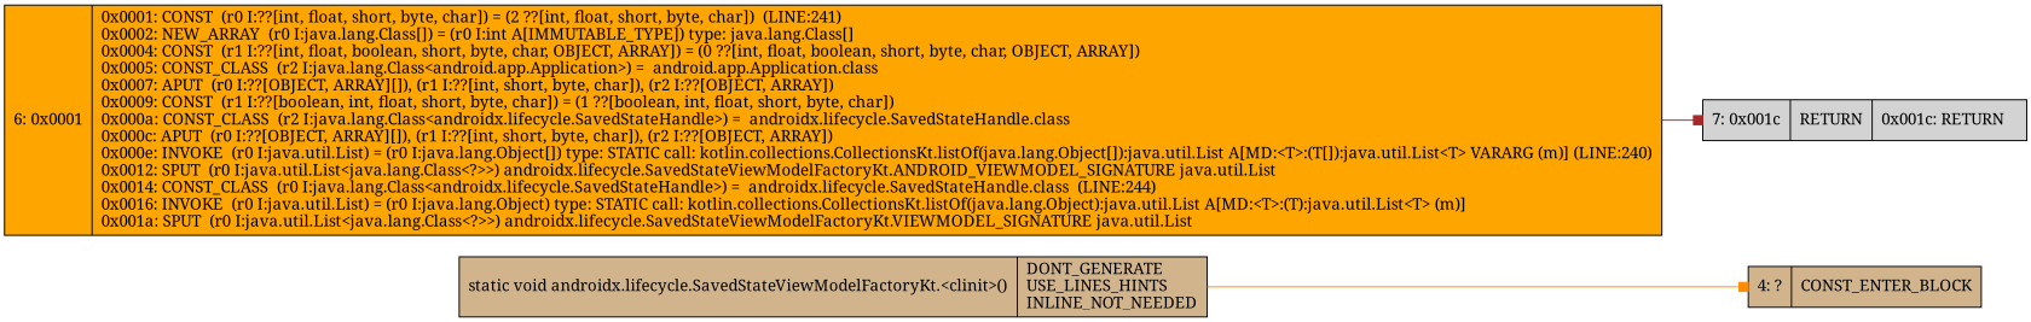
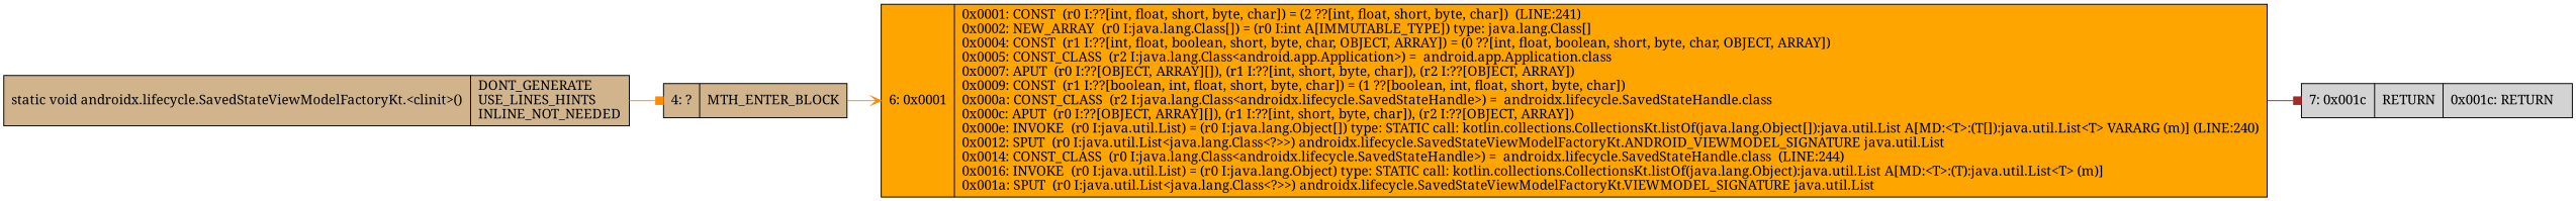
  digraph {
    fontname="Noto Serif"
    rankdir=LR
    node [fillcolor=tan fontname="Noto Serif" shape=record style=filled]
    edge [arrowhead=box color=darkorange fontname="Noto Serif"]
-   n1 [label="{4\:\ ?|CONST_ENTER_BLOCK\l}"]
+   n1 [label="{4\:\ ?|MTH_ENTER_BLOCK\l}"]
    n2 [fillcolor=orange label="{6\:\ 0x0001|0x0001: CONST  (r0 I:??[int, float, short, byte, char]) = (2 ??[int, float, short, byte, char])  (LINE:241)\l0x0002: NEW_ARRAY  (r0 I:java.lang.Class[]) = (r0 I:int A[IMMUTABLE_TYPE]) type: java.lang.Class[] \l0x0004: CONST  (r1 I:??[int, float, boolean, short, byte, char, OBJECT, ARRAY]) = (0 ??[int, float, boolean, short, byte, char, OBJECT, ARRAY]) \l0x0005: CONST_CLASS  (r2 I:java.lang.Class\<android.app.Application\>) =  android.app.Application.class \l0x0007: APUT  (r0 I:??[OBJECT, ARRAY][]), (r1 I:??[int, short, byte, char]), (r2 I:??[OBJECT, ARRAY]) \l0x0009: CONST  (r1 I:??[boolean, int, float, short, byte, char]) = (1 ??[boolean, int, float, short, byte, char]) \l0x000a: CONST_CLASS  (r2 I:java.lang.Class\<androidx.lifecycle.SavedStateHandle\>) =  androidx.lifecycle.SavedStateHandle.class \l0x000c: APUT  (r0 I:??[OBJECT, ARRAY][]), (r1 I:??[int, short, byte, char]), (r2 I:??[OBJECT, ARRAY]) \l0x000e: INVOKE  (r0 I:java.util.List) = (r0 I:java.lang.Object[]) type: STATIC call: kotlin.collections.CollectionsKt.listOf(java.lang.Object[]):java.util.List A[MD:\<T\>:(T[]):java.util.List\<T\> VARARG (m)] (LINE:240)\l0x0012: SPUT  (r0 I:java.util.List\<java.lang.Class\<?\>\>) androidx.lifecycle.SavedStateViewModelFactoryKt.ANDROID_VIEWMODEL_SIGNATURE java.util.List \l0x0014: CONST_CLASS  (r0 I:java.lang.Class\<androidx.lifecycle.SavedStateHandle\>) =  androidx.lifecycle.SavedStateHandle.class  (LINE:244)\l0x0016: INVOKE  (r0 I:java.util.List) = (r0 I:java.lang.Object) type: STATIC call: kotlin.collections.CollectionsKt.listOf(java.lang.Object):java.util.List A[MD:\<T\>:(T):java.util.List\<T\> (m)]\l0x001a: SPUT  (r0 I:java.util.List\<java.lang.Class\<?\>\>) androidx.lifecycle.SavedStateViewModelFactoryKt.VIEWMODEL_SIGNATURE java.util.List \l}"]
    n3 [fillcolor=lightgrey label="{7\:\ 0x001c|RETURN\l|0x001c: RETURN   \l}"]
    n4 [label="{static void androidx.lifecycle.SavedStateViewModelFactoryKt.\<clinit\>()  | DONT_GENERATE\lUSE_LINES_HINTS\lINLINE_NOT_NEEDED\l}"]
+   n1 -> n2 [arrowhead=vee]
    n2 -> n3 [color=brown]
    n4 -> n1
  }
